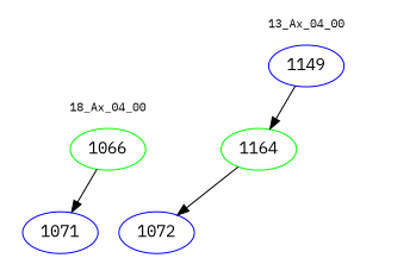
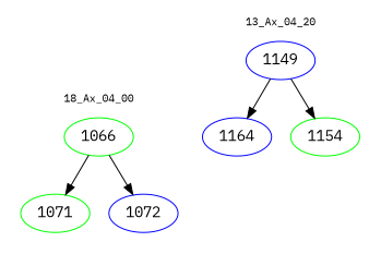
  digraph {
    fontname="IBM Plex Mono"
    node [color=blue fontname="IBM Plex Mono"]
    edge [color=black fontname="IBM Plex Mono"]
    n1 [color=green label=1066]
-   n2 [label=1071]
+   n2 [color=green label=1071]
    n3 [label=1072]
    n4 [label=1149]
-   n5 [color=green label=1164]
+   n5 [label=1164]
+   n6 [color=green label=1154]
    subgraph cluster_1 {
      color=white
      fontsize=10
      label="18_Ax_04_00"
      n1
      n2
      n3
    }
    subgraph cluster_2 {
      color=white
      fontsize=10
-     label="13_Ax_04_00"
+     label="13_Ax_04_20"
      n4
      n5
+     n6
    }
    n1 -> n2
-   n5 -> n3
+   n1 -> n3
    n4 -> n5
+   n4 -> n6
  }
